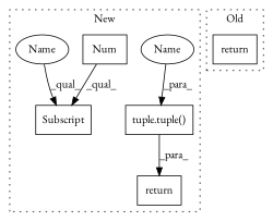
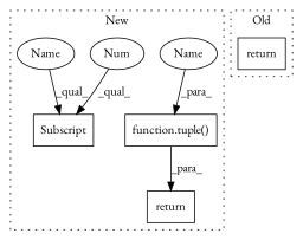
  digraph {
    fontname="EB Garamond"
    node [a=93 fontname="EB Garamond" l=7 shape=box]
    edge [fontname="EB Garamond"]
-   n1 [a=75 l="6,1" label="tuple.tuple()" s="32474,32484"]
+   n1 [a=75 l="6,1" label="function.tuple()" s="32474,32484"]
    n2 [label=return s=32467]
    n3 [a=63 l="7,0" label=Subscript s="32433,0"]
-   n4 [a=76 l=1 label=Num s=32438]
+   n4 [a=76 l=1 label=Num s=32438 shape=ellipse]
    n5 [a=87 l=4 label=Name s=32480 shape=ellipse]
    n6 [a=87 l=4 label=Name s=32433 shape=ellipse]
    n7 [label=return s=32108]
    subgraph cluster_1 {
      label=New
      style=dotted
      n1
      n2
      n3
      n4
      n5
      n6
    }
    subgraph cluster_2 {
      label=Old
      style=dotted
      n7
    }
    n1 -> n2 [label=_para_]
    n4 -> n3 [label=_qual_]
    n5 -> n1 [label=_para_]
    n6 -> n3 [label=_qual_]
  }
